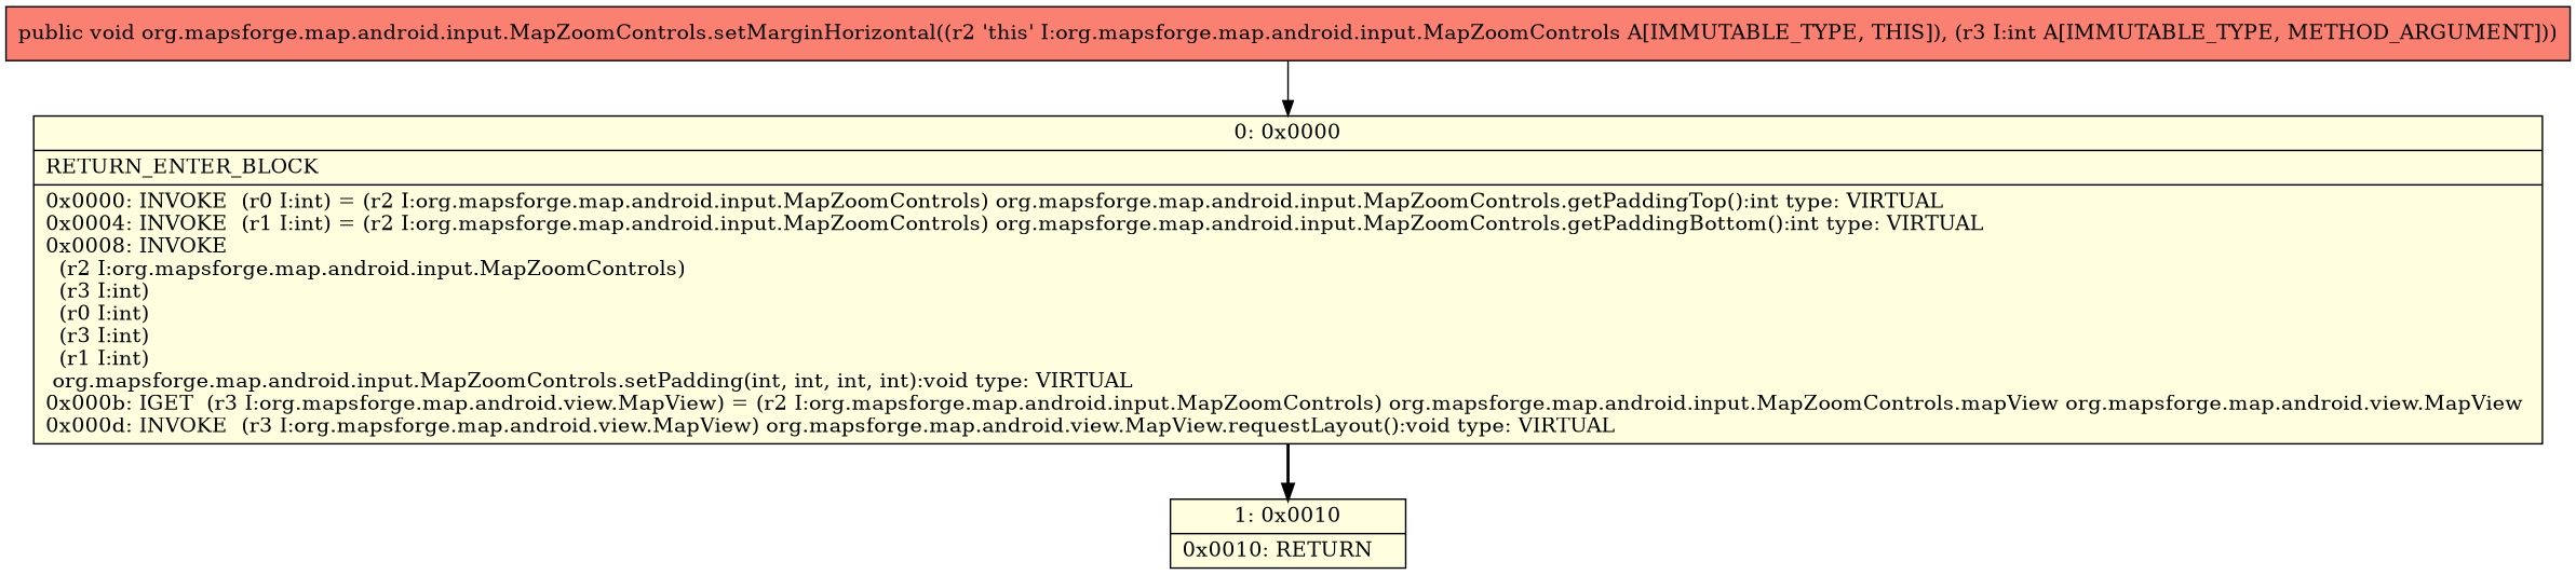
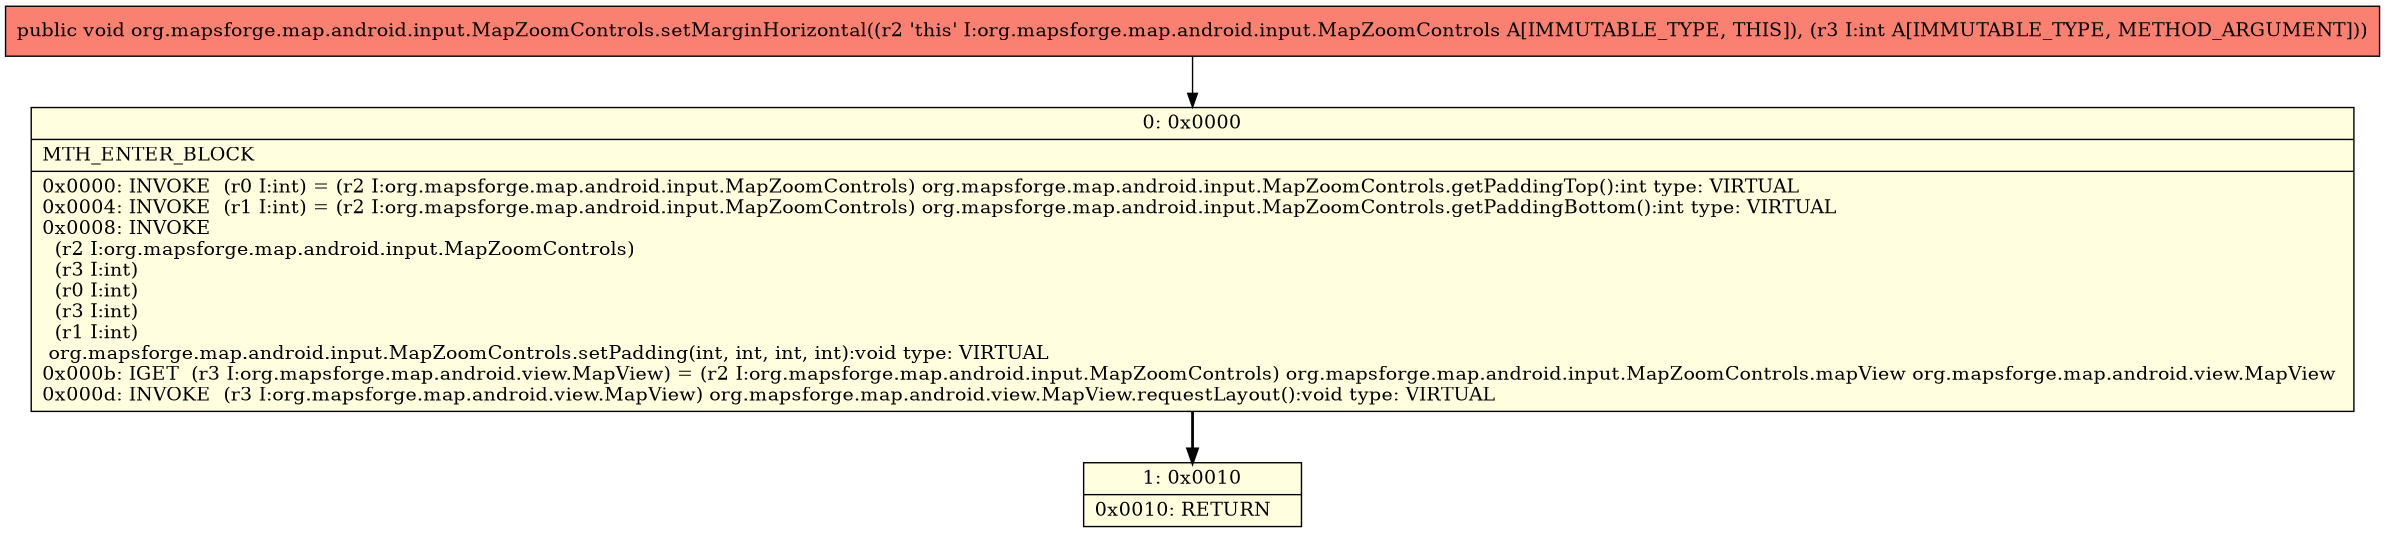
  digraph {
    node [shape=record style=filled fillcolor=lightyellow]
-   n1 [label="{0\:\ 0x0000|RETURN_ENTER_BLOCK\l|0x0000: INVOKE  (r0 I:int) = (r2 I:org.mapsforge.map.android.input.MapZoomControls) org.mapsforge.map.android.input.MapZoomControls.getPaddingTop():int type: VIRTUAL \l0x0004: INVOKE  (r1 I:int) = (r2 I:org.mapsforge.map.android.input.MapZoomControls) org.mapsforge.map.android.input.MapZoomControls.getPaddingBottom():int type: VIRTUAL \l0x0008: INVOKE  \l  (r2 I:org.mapsforge.map.android.input.MapZoomControls)\l  (r3 I:int)\l  (r0 I:int)\l  (r3 I:int)\l  (r1 I:int)\l org.mapsforge.map.android.input.MapZoomControls.setPadding(int, int, int, int):void type: VIRTUAL \l0x000b: IGET  (r3 I:org.mapsforge.map.android.view.MapView) = (r2 I:org.mapsforge.map.android.input.MapZoomControls) org.mapsforge.map.android.input.MapZoomControls.mapView org.mapsforge.map.android.view.MapView \l0x000d: INVOKE  (r3 I:org.mapsforge.map.android.view.MapView) org.mapsforge.map.android.view.MapView.requestLayout():void type: VIRTUAL \l}"]
+   n1 [label="{0\:\ 0x0000|MTH_ENTER_BLOCK\l|0x0000: INVOKE  (r0 I:int) = (r2 I:org.mapsforge.map.android.input.MapZoomControls) org.mapsforge.map.android.input.MapZoomControls.getPaddingTop():int type: VIRTUAL \l0x0004: INVOKE  (r1 I:int) = (r2 I:org.mapsforge.map.android.input.MapZoomControls) org.mapsforge.map.android.input.MapZoomControls.getPaddingBottom():int type: VIRTUAL \l0x0008: INVOKE  \l  (r2 I:org.mapsforge.map.android.input.MapZoomControls)\l  (r3 I:int)\l  (r0 I:int)\l  (r3 I:int)\l  (r1 I:int)\l org.mapsforge.map.android.input.MapZoomControls.setPadding(int, int, int, int):void type: VIRTUAL \l0x000b: IGET  (r3 I:org.mapsforge.map.android.view.MapView) = (r2 I:org.mapsforge.map.android.input.MapZoomControls) org.mapsforge.map.android.input.MapZoomControls.mapView org.mapsforge.map.android.view.MapView \l0x000d: INVOKE  (r3 I:org.mapsforge.map.android.view.MapView) org.mapsforge.map.android.view.MapView.requestLayout():void type: VIRTUAL \l}"]
    n2 [label="{1\:\ 0x0010|0x0010: RETURN   \l}"]
    n3 [label="{public void org.mapsforge.map.android.input.MapZoomControls.setMarginHorizontal((r2 'this' I:org.mapsforge.map.android.input.MapZoomControls A[IMMUTABLE_TYPE, THIS]), (r3 I:int A[IMMUTABLE_TYPE, METHOD_ARGUMENT])) }" fillcolor=salmon]
    n1 -> n2 [style=bold]
    n3 -> n1 [style=solid]
  }
